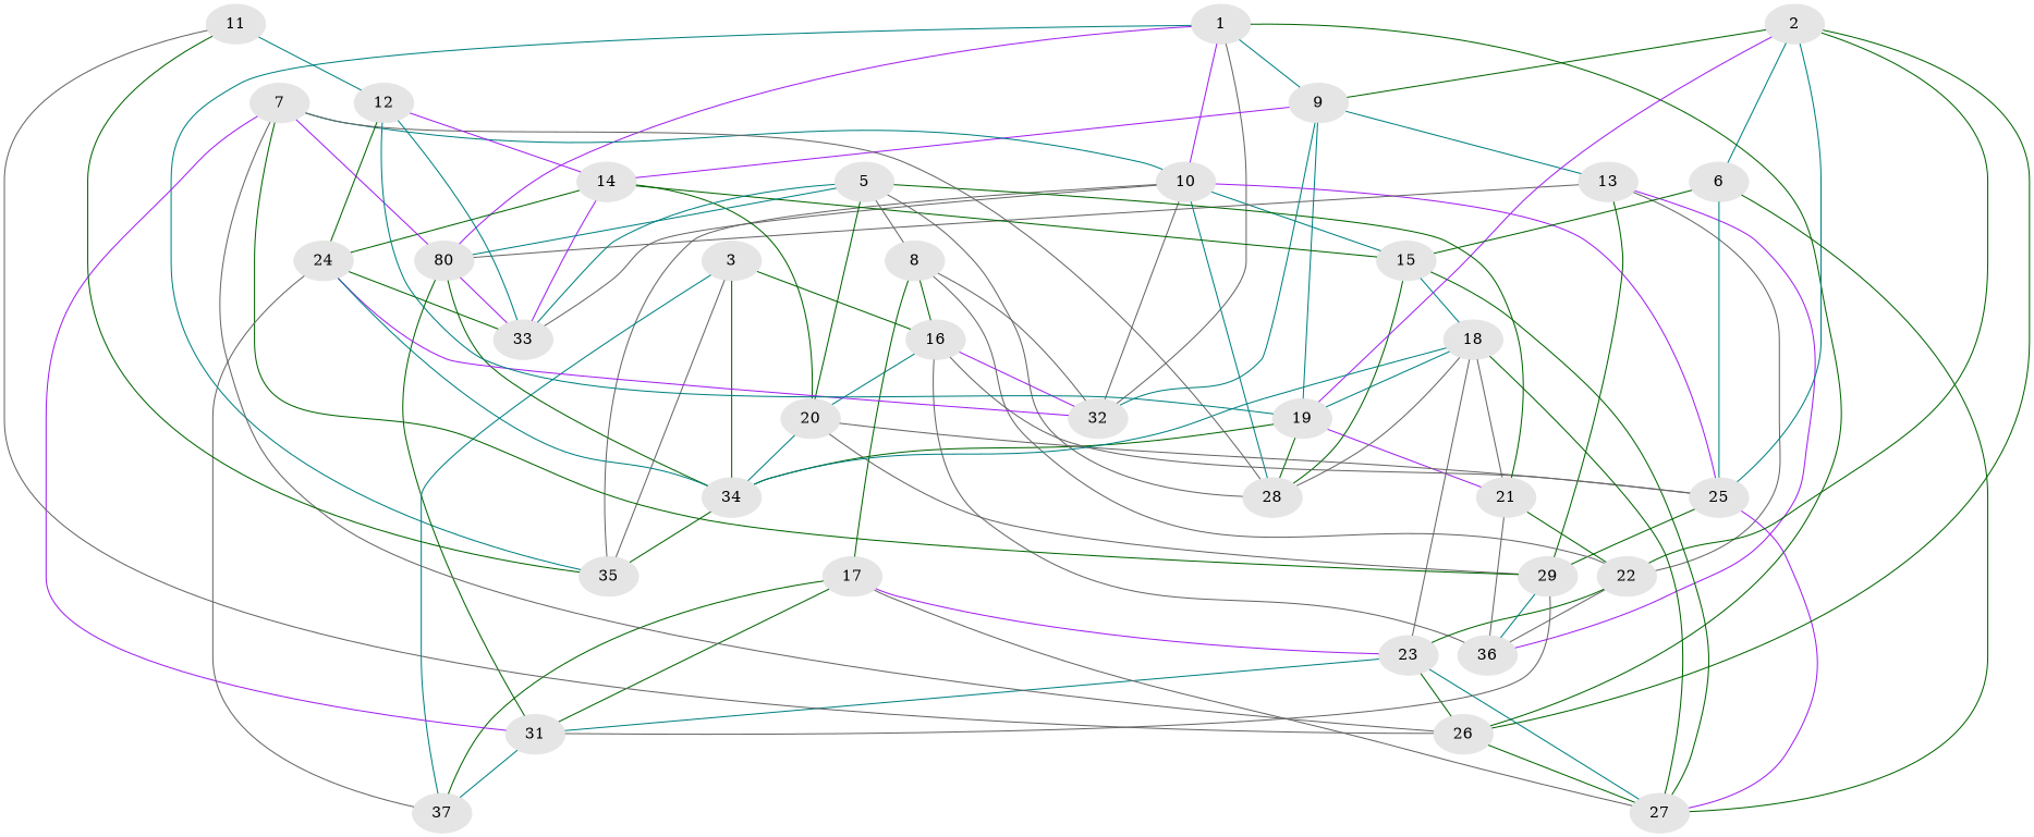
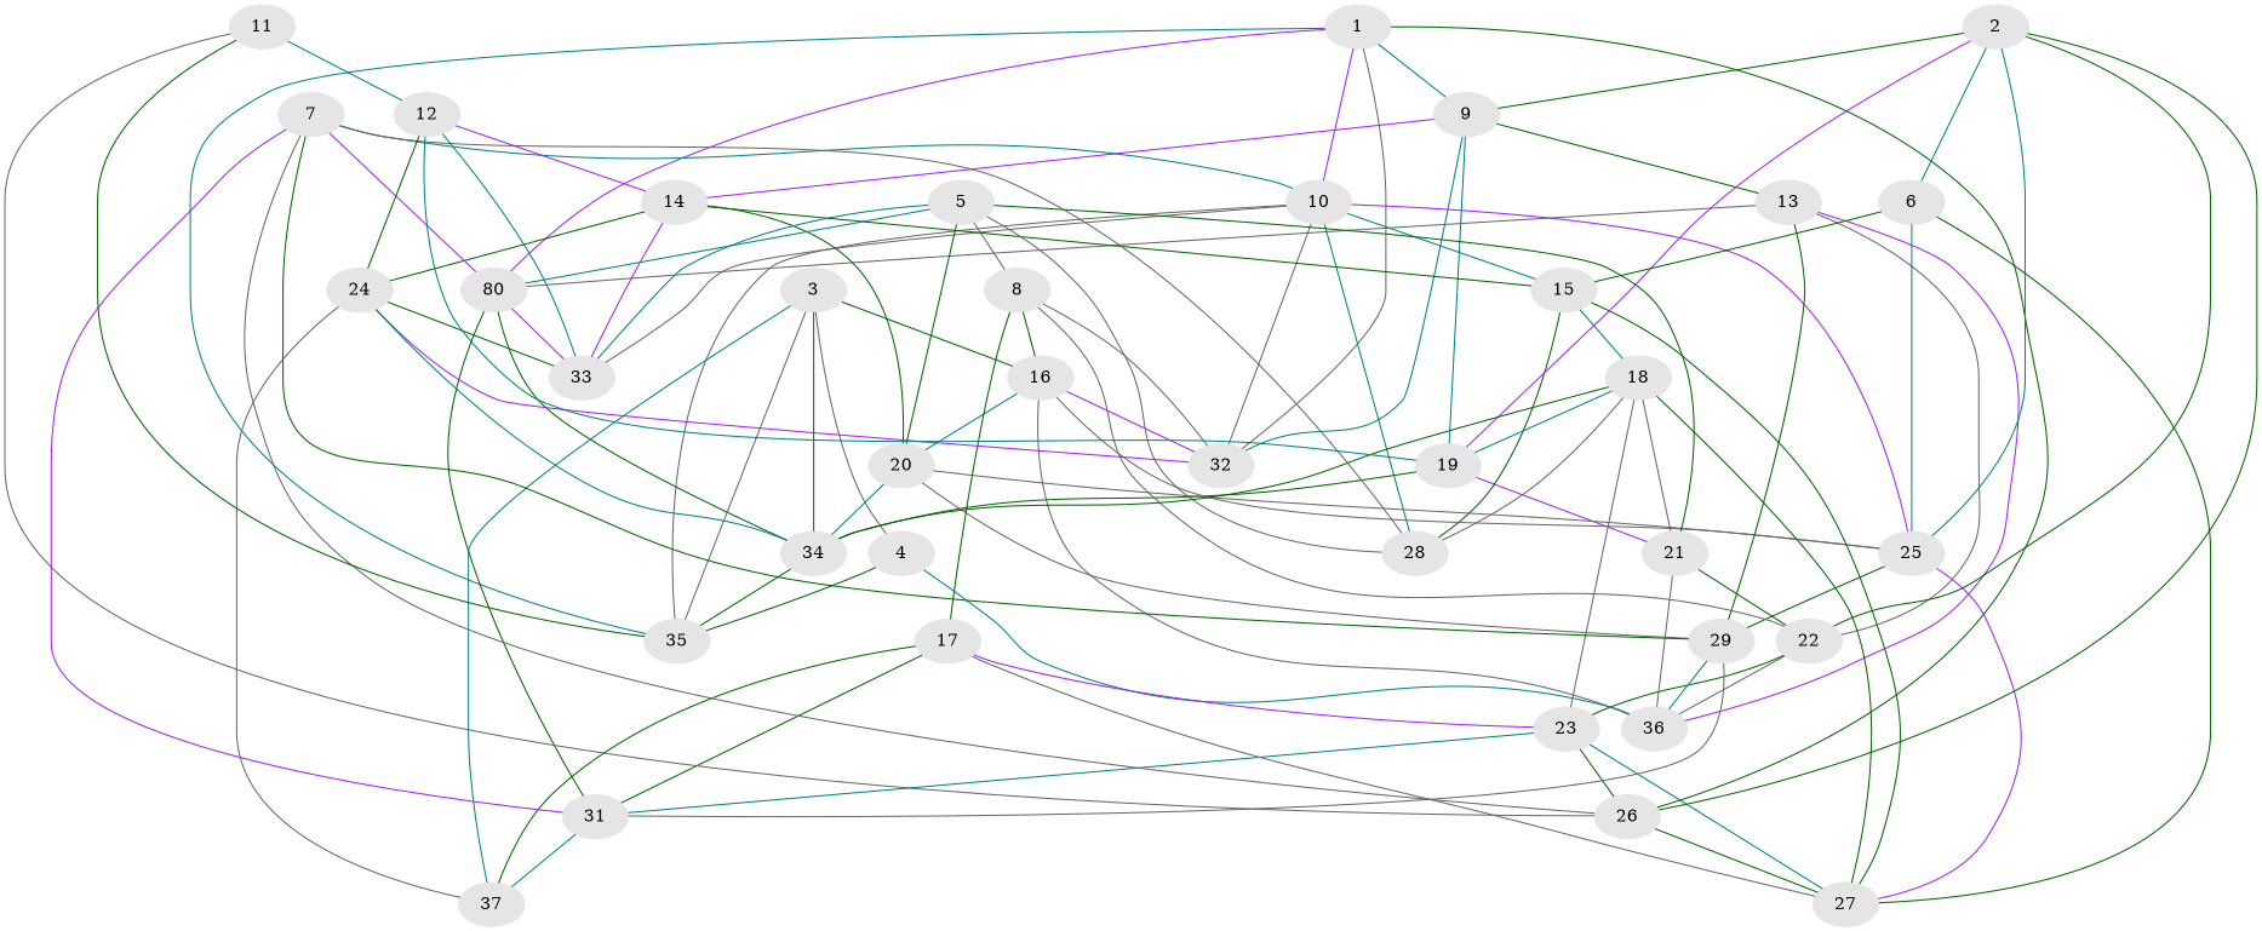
  graph {
    node [color=gray90 style=filled]
    edge [color=darkgreen weight=1.0]
    1
    9
    10
    26
    n5 [label=80]
    32
    35
    19
    13
    14
    25
    28
    33
    15
    27
    34
    31
    2
    6
    22
    21
    36
    23
    29
    3
+   4
    16
    37
    20
    5
    8
    17
    18
    7
    24
    11
    12
    1 -- 9 [color=teal]
    1 -- 10 [color=purple]
    1 -- 26
    1 -- n5 [color=purple]
    1 -- 32 [color=gray40]
    1 -- 35 [color=teal]
    9 -- 32 [color=teal]
    9 -- 19 [color=teal]
-   9 -- 13 [color=teal]
+   9 -- 13
    9 -- 14 [color=purple]
    10 -- 32 [color=gray40]
    10 -- 35 [color=gray40]
    10 -- 25 [color=purple]
    10 -- 28 [color=teal]
    10 -- 33 [color=gray40]
    10 -- 15 [color=teal]
    26 -- 27
    n5 -- 33 [color=purple]
    n5 -- 34
    n5 -- 31
-   19 -- 28
    19 -- 34 [weight=2.0]
    19 -- 21 [color=purple]
    13 -- n5 [color=gray40 weight=2.0]
    13 -- 22 [color=gray40]
    13 -- 36 [color=purple]
    13 -- 29
    14 -- 33 [color=purple]
    14 -- 15
    14 -- 20
    14 -- 24
    25 -- 27 [color=purple]
    25 -- 29
    15 -- 28
    15 -- 27
    15 -- 18 [color=teal]
    34 -- 35
    31 -- 37 [color=teal]
    2 -- 9
    2 -- 26
    2 -- 19 [color=purple]
    2 -- 25 [color=teal]
    2 -- 6 [color=teal]
    2 -- 22
    6 -- 25 [color=teal weight=2.0]
    6 -- 15
    6 -- 27 [weight=2.0]
    22 -- 36 [color=gray40]
    22 -- 23
    21 -- 22
    21 -- 36 [color=gray40 weight=2.0]
    23 -- 26
    23 -- 27 [color=teal weight=2.0]
    23 -- 31 [color=teal]
    29 -- 31 [color=gray40]
    29 -- 36 [color=teal]
    3 -- 35 [color=gray40]
    3 -- 34
+   3 -- 4 [color=gray40]
    3 -- 16
    3 -- 37 [color=teal weight=2.0]
+   4 -- 35
+   4 -- 36 [color=teal weight=2.0]
    16 -- 32 [color=purple]
    16 -- 25 [color=gray40]
    16 -- 36 [color=gray40]
    16 -- 20 [color=teal]
    20 -- 25 [color=gray40]
    20 -- 34 [color=teal]
    20 -- 29 [color=gray40]
    5 -- n5 [color=teal]
    5 -- 28 [color=gray40]
    5 -- 33 [color=teal]
    5 -- 21
    5 -- 20
    5 -- 8 [color=gray40]
    8 -- 32 [color=gray40]
    8 -- 22 [color=gray40]
    8 -- 16
    8 -- 17 [weight=2.0]
    17 -- 27 [color=gray40 weight=2.0]
    17 -- 31
    17 -- 23 [color=purple weight=3.0]
    17 -- 37 [weight=2.0]
    18 -- 19 [color=teal]
    18 -- 28 [color=gray40]
    18 -- 27
-   18 -- 34 [color=teal]
+   18 -- 34
    18 -- 21 [color=gray40]
    18 -- 23 [color=gray40 weight=2.0]
    7 -- 10 [color=teal]
    7 -- 26 [color=gray40]
    7 -- n5 [color=purple]
    7 -- 28 [color=gray40]
    7 -- 31 [color=purple]
    7 -- 29
    24 -- 32 [color=purple]
    24 -- 33
    24 -- 34 [color=teal]
    24 -- 37 [color=gray40]
    11 -- 26 [color=gray40]
    11 -- 35
    11 -- 12 [color=teal weight=2.0]
    12 -- 19 [color=teal]
    12 -- 14 [color=purple weight=2.0]
    12 -- 33 [color=teal]
    12 -- 24
  }
